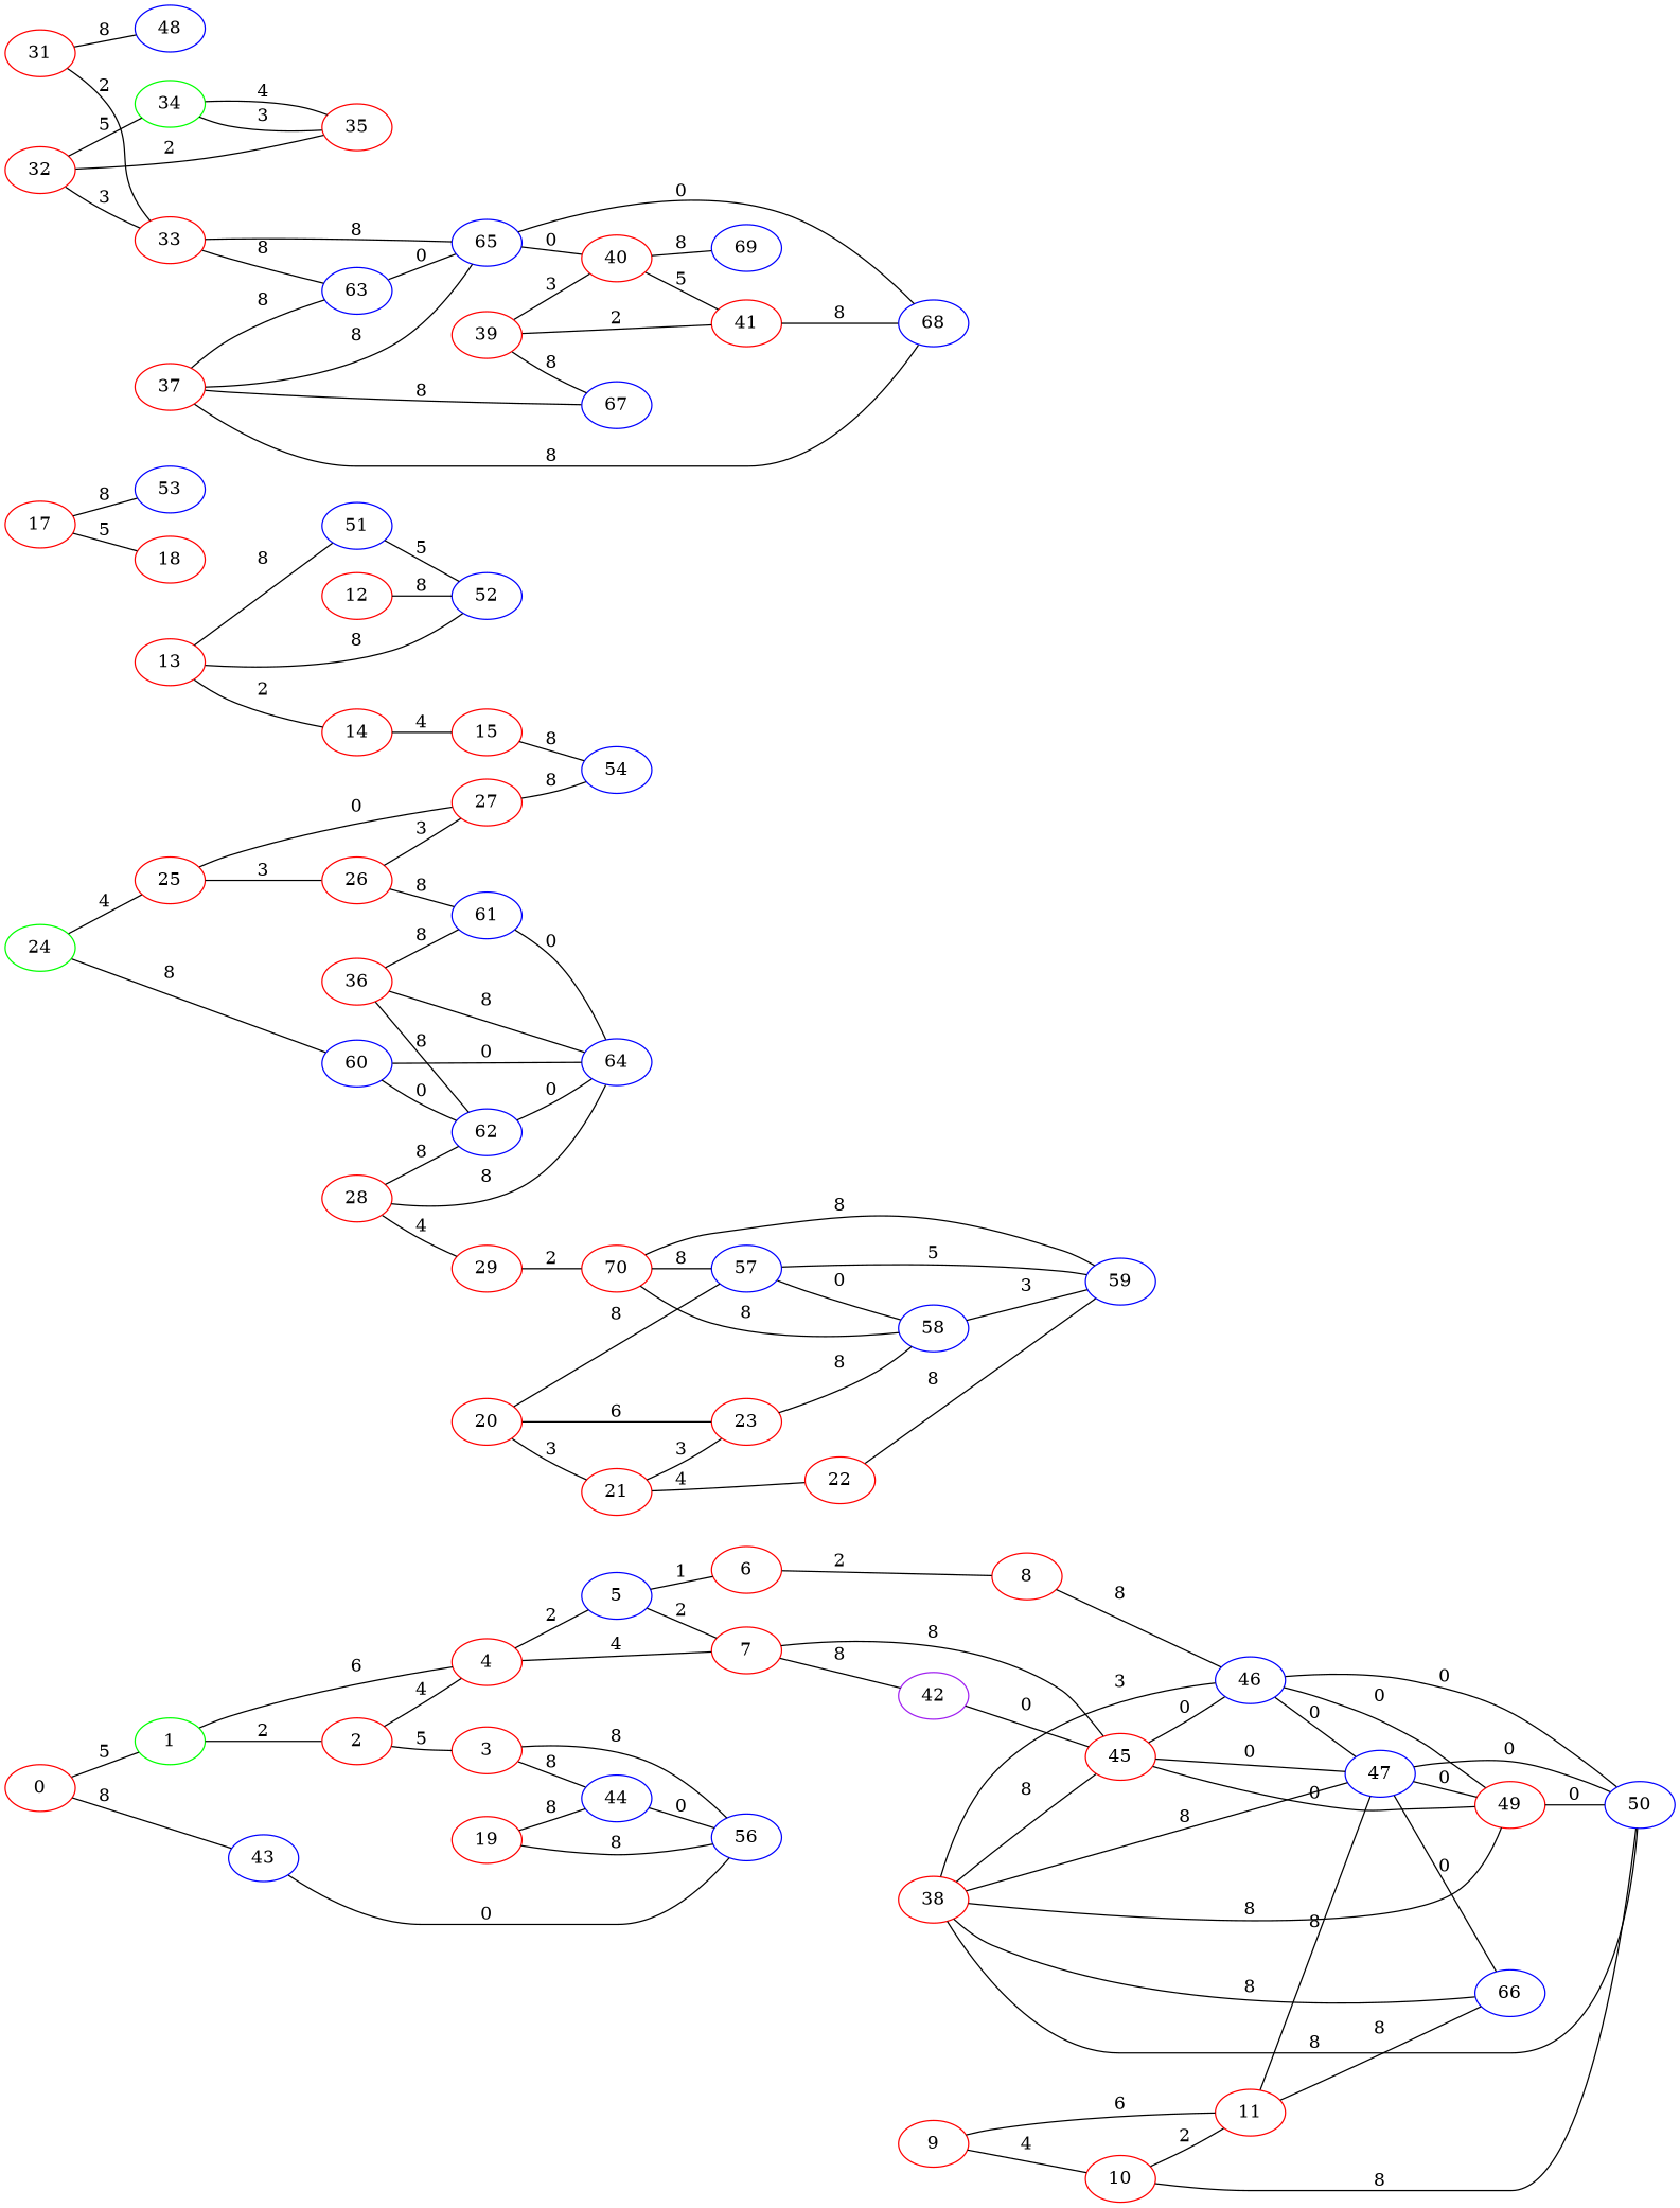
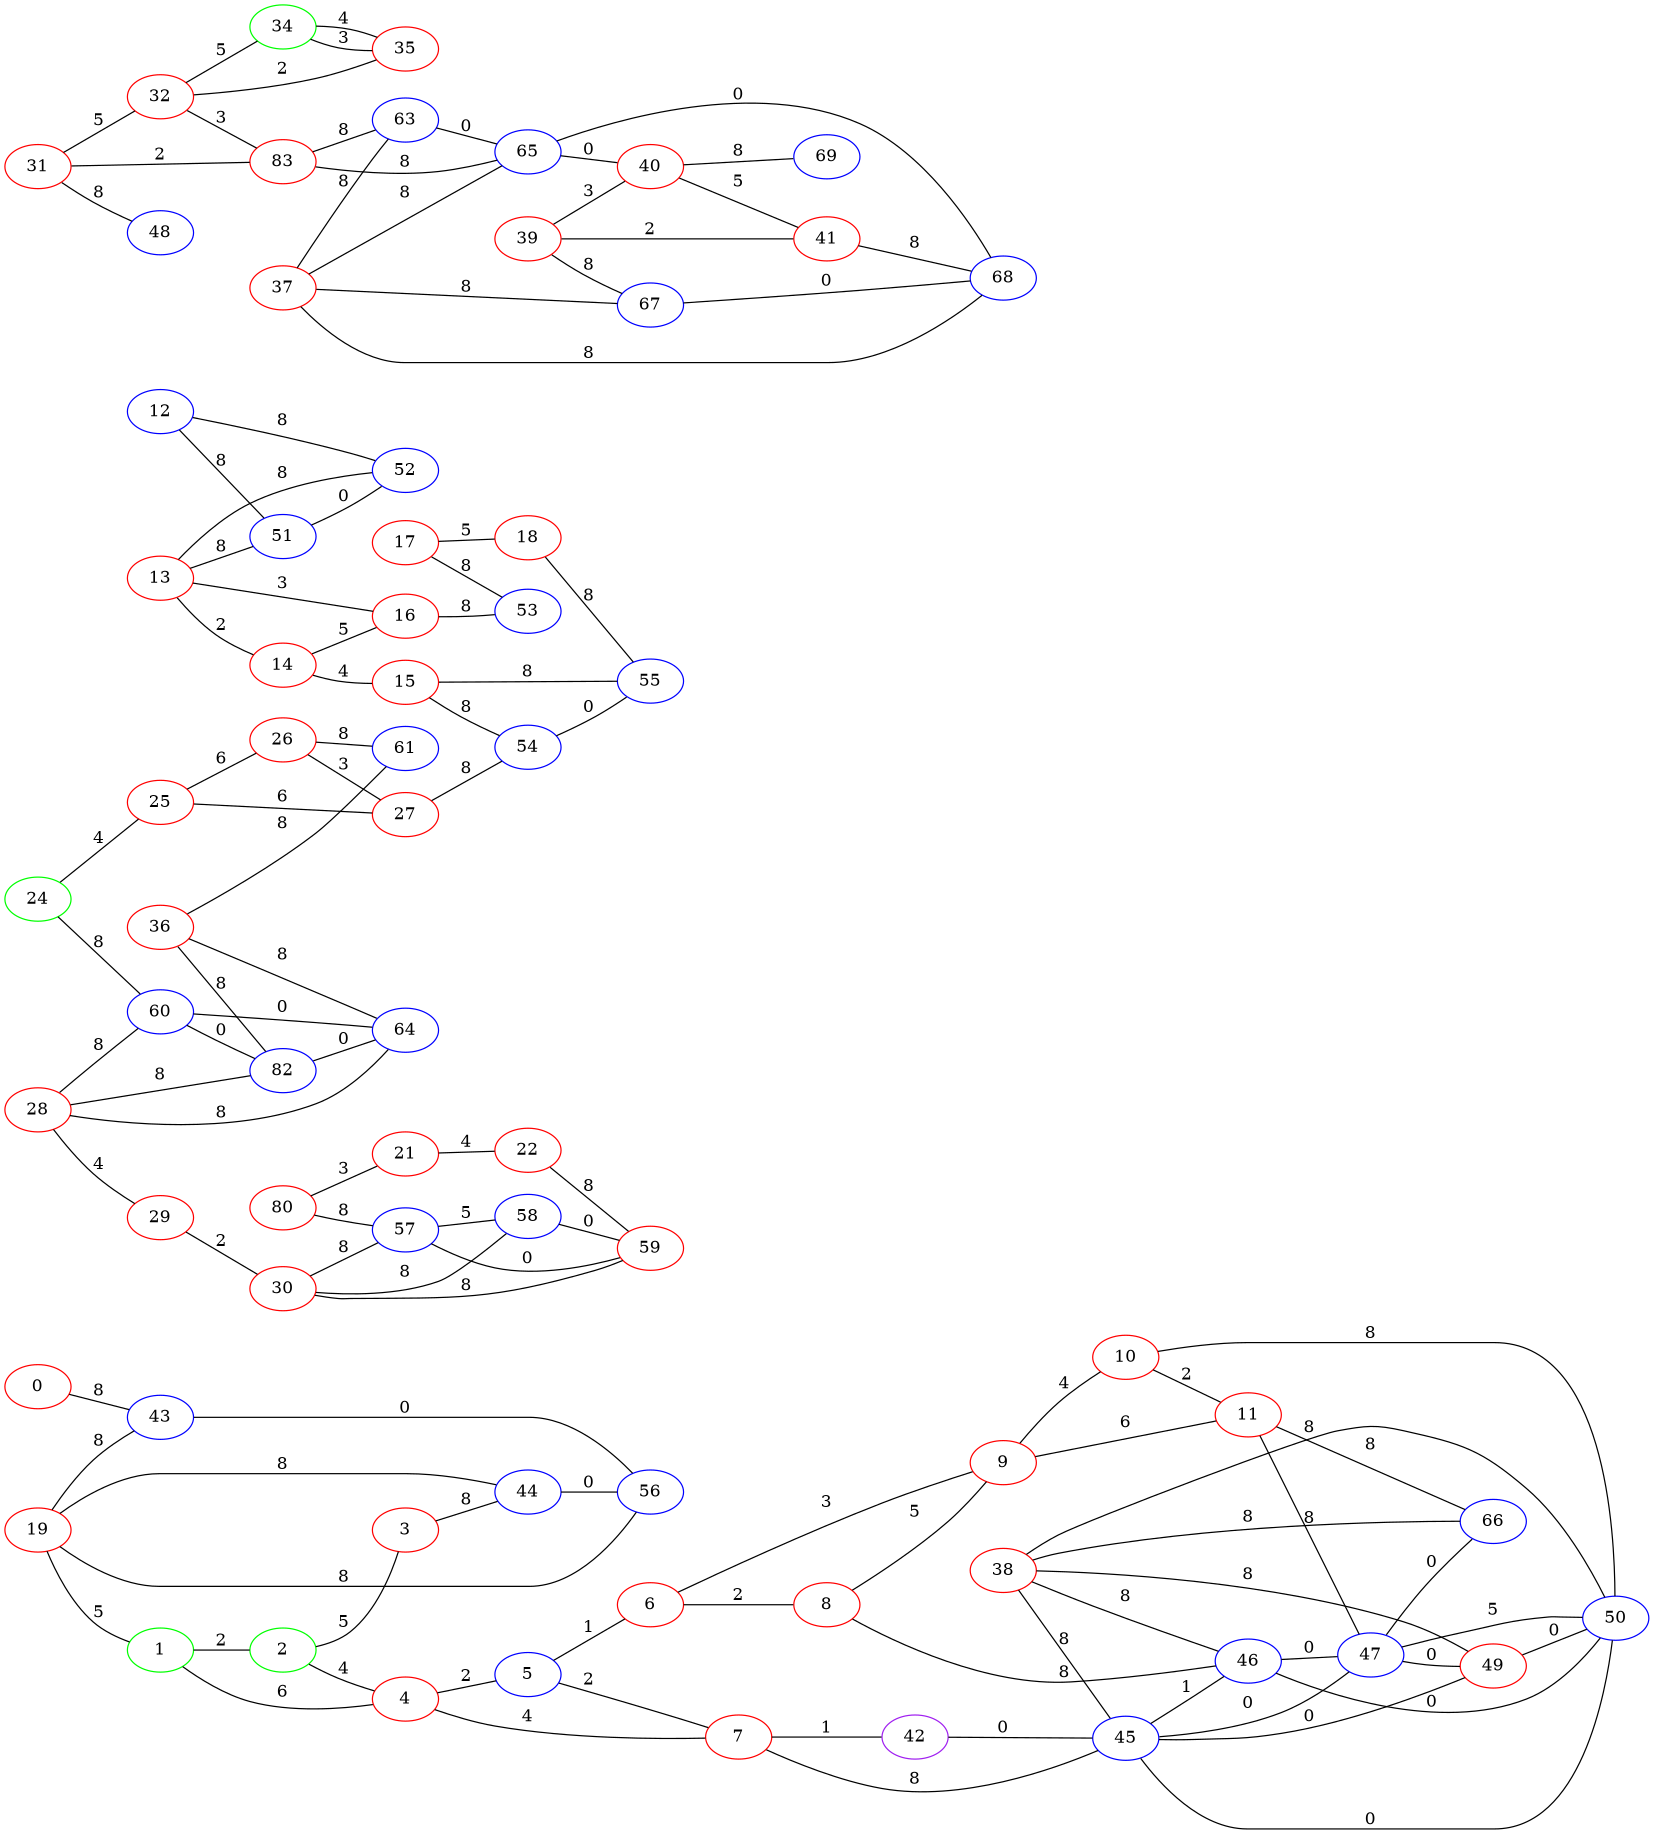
  graph {
    rankdir=LR
    node [color=red weight=1]
    1 [color=green weight=2]
    0
    43 [color=blue weight=3]
-   2
+   2 [color=green]
    4
    56 [color=blue weight=3]
    3
    5 [color=blue]
    7
    44 [color=blue weight=3]
    6
    42 [color=purple weight=4]
-   45 [weight=3]
+   45 [color=blue weight=3]
    8
    9
    46 [color=blue weight=3]
    10
    11
    50 [color=blue weight=3]
    47 [color=blue weight=3]
    49 [weight=3]
    66 [color=blue weight=3]
    51 [color=blue weight=3]
-   12
+   12 [color=blue]
    52 [color=blue weight=3]
    13
    14
+   16
    15
    53 [color=blue weight=3]
    54 [color=blue weight=3]
+   55 [color=blue weight=3]
    17
    18
    19
-   20
+   20 [label=80]
    21
-   23
    57 [color=blue weight=3]
    22
    58 [color=blue weight=3]
-   59 [color=blue weight=3]
+   59 [weight=3]
    24 [color=green weight=2]
    25
    60 [color=blue weight=3]
    26
    27
-   62 [color=blue weight=3]
+   62 [color=blue weight=3 label=82]
    64 [color=blue weight=3]
    61 [color=blue weight=3]
    28
    29
-   30 [label=70]
+   30
    31
    32
-   33
+   33 [label=83]
    48 [color=blue weight=3]
    34 [color=green weight=2]
    35
    63 [color=blue weight=3]
    65 [color=blue weight=3]
    68 [color=blue weight=3]
    40
    36
    37
    67 [color=blue weight=3]
    38
    39
    41
    69 [color=blue weight=3]
    1 -- 2 [label=2]
    1 -- 4 [label=6]
-   0 -- 1 [label=5]
+   19 -- 1 [label=5]
    0 -- 43 [label=8]
    43 -- 56 [label=0]
    2 -- 4 [label=4]
    2 -- 3 [label=5]
    4 -- 5 [label=2]
    4 -- 7 [label=4]
-   3 -- 56 [label=8]
    3 -- 44 [label=8]
    5 -- 7 [label=2]
    5 -- 6 [label=1]
-   7 -- 42 [label=8]
+   7 -- 42 [label=1]
    7 -- 45 [label=8]
    44 -- 56 [label=0]
    6 -- 8 [label=2]
+   6 -- 9 [label=3]
    42 -- 45 [label=0]
-   45 -- 46 [label=0]
+   45 -- 46 [label=1]
+   45 -- 50 [label=0]
    45 -- 47 [label=0]
    45 -- 49 [label=0]
+   8 -- 9 [label=5]
    8 -- 46 [label=8]
    9 -- 10 [label=4]
    9 -- 11 [label=6]
    46 -- 50 [label=0]
    46 -- 47 [label=0]
-   46 -- 49 [label=0]
    10 -- 11 [label=2]
    10 -- 50 [label=8]
    11 -- 47 [label=8]
    11 -- 66 [label=8]
-   47 -- 50 [label=0]
+   47 -- 50 [label=5]
    47 -- 49 [label=0]
    47 -- 66 [label=0]
    49 -- 50 [label=0]
-   51 -- 52 [label=5]
+   51 -- 52 [label=0]
+   12 -- 51 [label=8]
    12 -- 52 [label=8]
    13 -- 51 [label=8]
    13 -- 52 [label=8]
    13 -- 14 [label=2]
+   13 -- 16 [label=3]
+   14 -- 16 [label=5]
    14 -- 15 [label=4]
+   16 -- 53 [label=8]
    15 -- 54 [label=8]
+   15 -- 55 [label=8]
+   54 -- 55 [label=0]
    17 -- 53 [label=8]
    17 -- 18 [label=5]
+   18 -- 55 [label=8]
+   19 -- 43 [label=8]
    19 -- 56 [label=8]
    19 -- 44 [label=8]
    20 -- 21 [label=3]
-   20 -- 23 [label=6]
    20 -- 57 [label=8]
-   21 -- 23 [label=3]
    21 -- 22 [label=4]
-   23 -- 58 [label=8]
-   57 -- 58 [label=0]
-   57 -- 59 [label=5]
+   57 -- 58 [label=5]
+   57 -- 59 [label=0]
    22 -- 59 [label=8]
-   58 -- 59 [label=3]
+   58 -- 59 [label=0]
    24 -- 25 [label=4]
    24 -- 60 [label=8]
-   25 -- 26 [label=3]
-   25 -- 27 [label=0]
+   25 -- 26 [label=6]
+   25 -- 27 [label=6]
    60 -- 62 [label=0]
    60 -- 64 [label=0]
    26 -- 27 [label=3]
    26 -- 61 [label=8]
    27 -- 54 [label=8]
    62 -- 64 [label=0]
-   61 -- 64 [label=0]
+   28 -- 60 [label=8]
    28 -- 62 [label=8]
    28 -- 64 [label=8]
    28 -- 29 [label=4]
    29 -- 30 [label=2]
    30 -- 57 [label=8]
    30 -- 58 [label=8]
    30 -- 59 [label=8]
+   31 -- 32 [label=5]
    31 -- 33 [label=2]
    31 -- 48 [label=8]
    32 -- 33 [label=3]
    32 -- 34 [label=5]
    32 -- 35 [label=2]
    33 -- 63 [label=8]
    33 -- 65 [label=8]
    34 -- 35 [label=3]
    34 -- 35 [label=4]
    63 -- 65 [label=0]
    65 -- 68 [label=0]
    65 -- 40 [label=0]
    40 -- 41 [label=5]
    40 -- 69 [label=8]
    36 -- 62 [label=8]
    36 -- 64 [label=8]
    36 -- 61 [label=8]
    37 -- 63 [label=8]
    37 -- 65 [label=8]
    37 -- 68 [label=8]
    37 -- 67 [label=8]
+   67 -- 68 [label=0]
    38 -- 45 [label=8]
-   38 -- 46 [label=3]
+   38 -- 46 [label=8]
    38 -- 50 [label=8]
-   38 -- 47 [label=8]
    38 -- 49 [label=8]
    38 -- 66 [label=8]
    39 -- 40 [label=3]
    39 -- 67 [label=8]
    39 -- 41 [label=2]
    41 -- 68 [label=8]
  }
